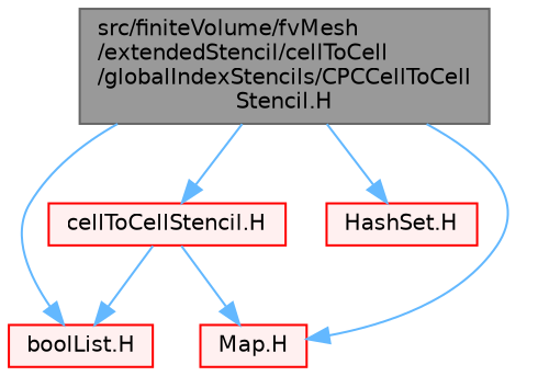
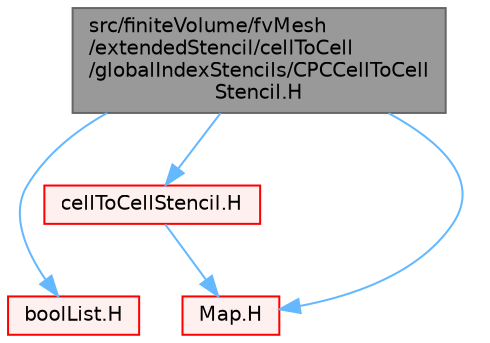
  digraph {
    node [color=red fillcolor="#FFF0F0" fontname=Helvetica fontsize=10 shape=box style=filled]
    edge [color=steelblue1 fontname=Helvetica fontsize=10 labelfontname=Helvetica labelfontsize=10 style=solid]
    n1 [color=gray40 fillcolor=grey60 fontcolor=black height=0.2 label="src/finiteVolume/fvMesh\l/extendedStencil/cellToCell\l/globalIndexStencils/CPCCellToCell\lStencil.H" width=0.4]
    n2 [height=0.2 label="cellToCellStencil.H" width=0.4]
    n3 [height=0.2 label="boolList.H" width=0.4]
-   n4 [height=0.2 label="HashSet.H" width=0.4]
    n5 [height=0.2 label="Map.H" width=0.4]
    n1 -> n2
    n1 -> n3
-   n1 -> n4
    n1 -> n5
-   n2 -> n3
    n2 -> n5
  }
